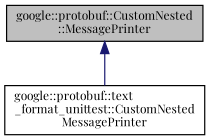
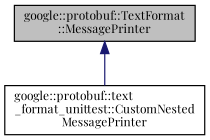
  digraph {
    fontname="Playfair Display"
    node [color=black fontname="Playfair Display" fontsize=10 shape=record style=filled]
-   n1 [fillcolor=grey75 fontcolor=black height=0.2 label="google::protobuf::CustomNested\l::MessagePrinter" width=0.4]
+   n1 [fillcolor=grey75 fontcolor=black height=0.2 label="google::protobuf::TextFormat\l::MessagePrinter" width=0.4]
    n2 [fillcolor=white height=0.2 label="google::protobuf::text\l_format_unittest::CustomNested\lMessagePrinter" width=0.4]
    n1 -> n2 [color=midnightblue dir=back fontname="Playfair Display" fontsize=10 labelfontname=Helvetica labelfontsize=10 style=solid]
  }
